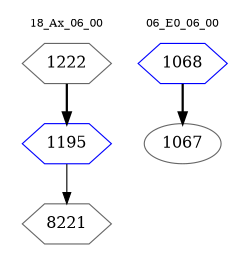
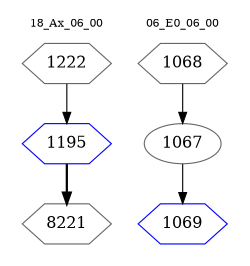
  digraph {
    fontname="DejaVu Serif"
    node [color=gray40 fontname="DejaVu Serif" shape=hexagon]
    edge [color=black fontname="DejaVu Serif" style=bold]
    n1 [label=1222]
    n2 [color=blue label=1195]
    n3 [label=8221]
-   n4 [color=blue label=1068]
+   n4 [label=1068]
    n5 [label=1067 shape=ellipse]
+   n6 [color=blue label=1069]
    subgraph cluster_1 {
      color=white
      fontsize=10
      label="18_Ax_06_00"
      n1
      n2
      n3
    }
    subgraph cluster_2 {
      color=white
      fontsize=10
      label="06_E0_06_00"
      n4
      n5
+     n6
    }
-   n1 -> n2
-   n2 -> n3 [style=solid]
-   n4 -> n5
+   n1 -> n2 [style=solid]
+   n2 -> n3
+   n4 -> n5 [style=solid]
+   n5 -> n6 [style=solid]
  }
